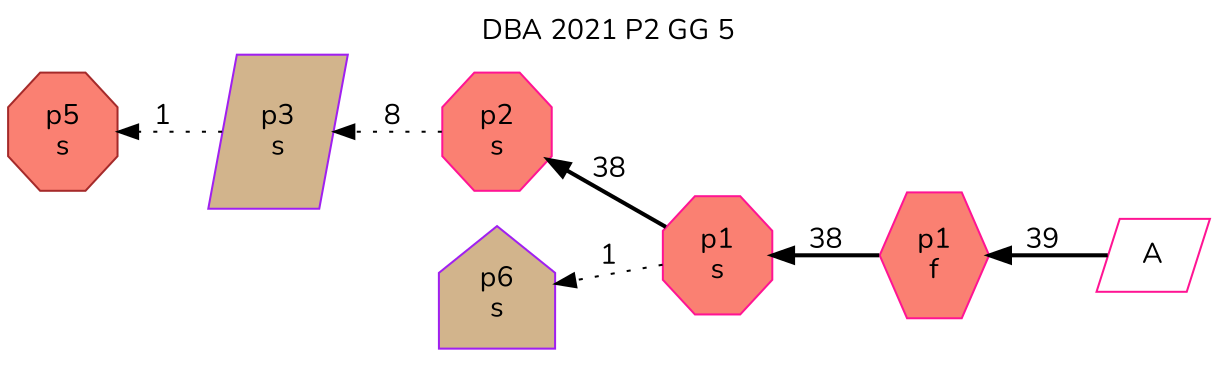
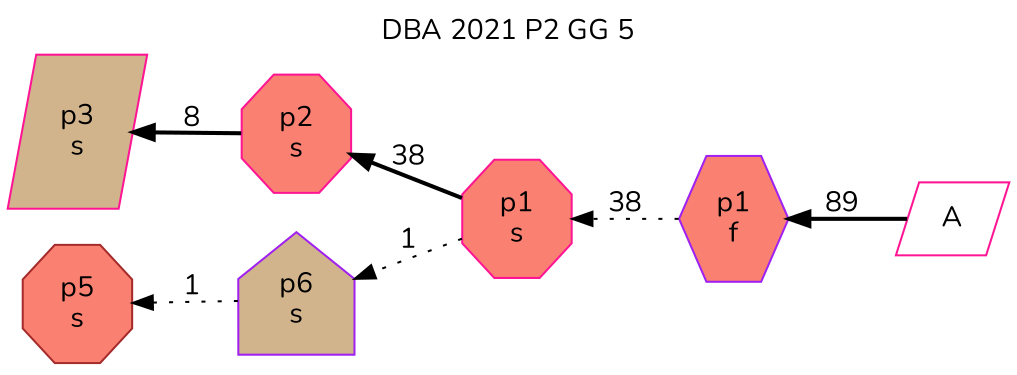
  digraph {
    fontname=Nunito
    label=" DBA 2021 P2 GG 5 "
    labelloc=tl
    rankdir=RL
    node [color=deeppink fillcolor=salmon fontname=Nunito shape=octagon style=filled]
    edge [fontname=Nunito style=bold]
    n1 [fillcolor=white label=A shape=parallelogram]
-   n2 [label="p1\nf" shape=hexagon]
+   n2 [color=purple label="p1\nf" shape=hexagon]
    n3 [label="p1\ns"]
    n4 [label="p2\ns"]
    n5 [color=purple fillcolor=tan label="p6\ns" shape=house]
-   n6 [color=purple fillcolor=tan label="p3\ns" shape=parallelogram]
+   n6 [fillcolor=tan label="p3\ns" shape=parallelogram]
    n7 [color=brown label="p5\ns"]
-   n1 -> n2 [label=39]
-   n2 -> n3 [label=38]
+   n1 -> n2 [label=89]
+   n2 -> n3 [label=38 style=dotted]
    n3 -> n4 [label=38]
    n3 -> n5 [label=1 style=dotted]
-   n4 -> n6 [label=8 style=dotted]
-   n6 -> n7 [label=1 style=dotted]
+   n4 -> n6 [label=8]
+   n5 -> n7 [label=1 style=dotted]
  }
